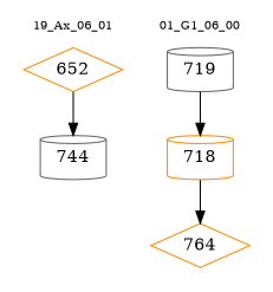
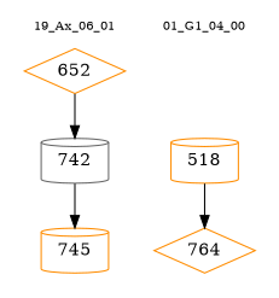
  digraph {
    fontname="DejaVu Serif"
    node [color=darkorange fontname="DejaVu Serif" shape=cylinder]
    edge [color=black fontname="DejaVu Serif"]
    n1 [label=652 shape=diamond]
-   n2 [color=gray40 label=744]
-   n4 [color=gray40 label=719]
-   n5 [label=718]
+   n2 [color=gray40 label=742]
+   n3 [label=745]
+   n5 [label=518]
    n6 [label=764 shape=diamond]
    subgraph cluster_1 {
      color=white
      fontsize=10
      label="19_Ax_06_01"
      n1
      n2
+     n3
    }
    subgraph cluster_2 {
      color=white
      fontsize=10
-     label="01_G1_06_00"
-     n4
+     label="01_G1_04_00"
      n5
      n6
    }
    n1 -> n2
-   n4 -> n5
+   n2 -> n3
    n5 -> n6
  }
